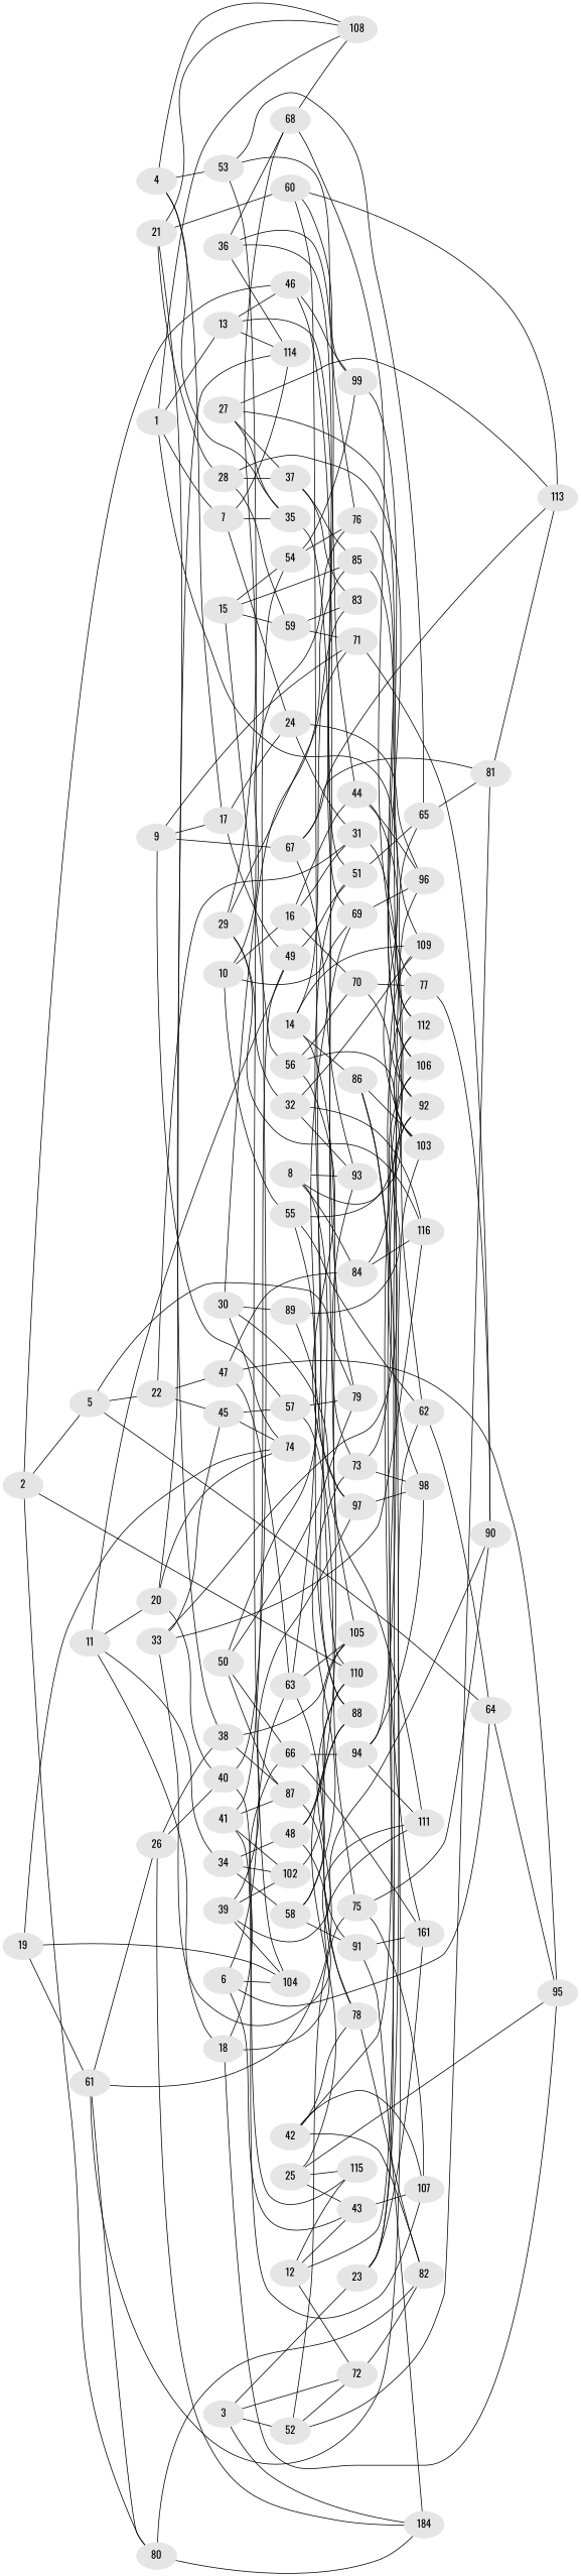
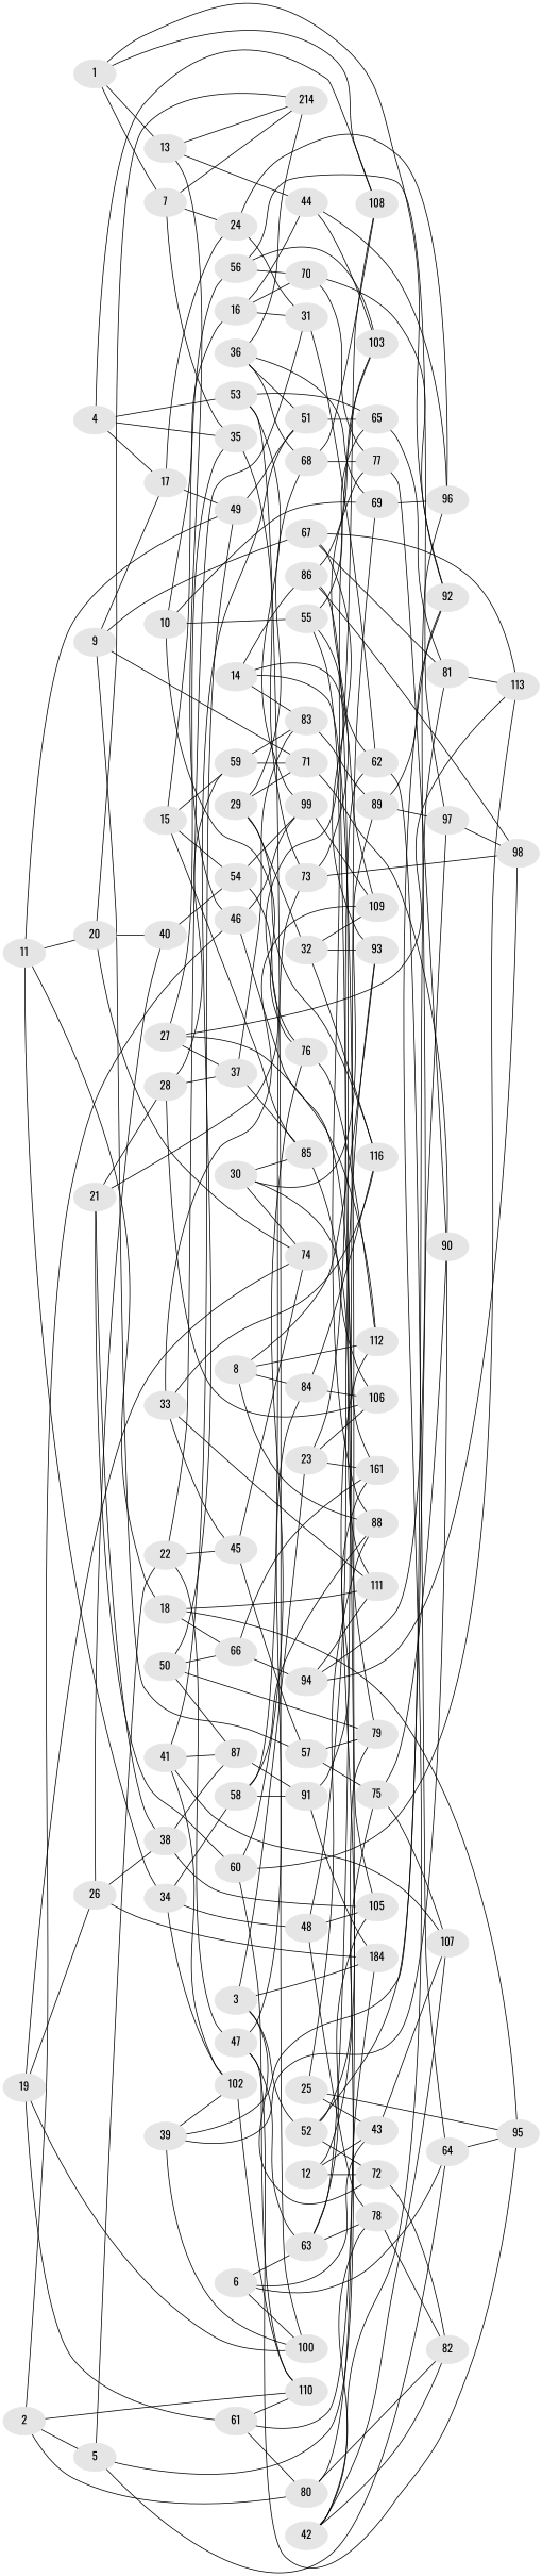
  graph {
    fontname=Oswald
    rankdir=LR
    node [color=gray90 fontname=Oswald style=filled]
    edge [fontname=Oswald]
    1
    7
    13
    92
    108
    35
    24
-   114
+   114 [label=214]
    46
    44
    2
    5
    80
    110
    22
    64
    79
    99
    n19 [label=184]
    82
    3
    23
    52
    72
    n25 [label=161]
    103
    106
    75
    81
    4
    17
    53
    49
    73
-   100 [label=104]
+   100
    65
    31
    45
    47
    95
    6
    43
    63
    107
    69
    105
    78
    96
    8
    84
    88
    93
    112
    116
    9
    57
    67
    71
    113
    90
    10
    16
    55
    76
    70
    62
    11
    18
    20
    34
    66
    111
    74
    40
    48
    58
    102
    51
    12
-   115
    14
    83
    86
    109
    89
    98
    15
    54
    56
    59
    85
    97
    77
    94
    19
    26
    61
    38
    21
    28
    60
    37
    87
    25
    27
    29
    32
    68
    30
    33
    91
    36
    39
    41
    42
    50
    1 -- 7
    1 -- 13
    1 -- 92
    1 -- 108
    7 -- 35
    7 -- 24
    7 -- 114
    13 -- 114
    13 -- 46
    13 -- 44
    35 -- 73
    24 -- 31
    24 -- 96
    46 -- 79
    46 -- 99
    44 -- 103
    44 -- 96
    2 -- 46
    2 -- 5
    2 -- 80
    2 -- 110
    5 -- 22
    5 -- 64
    5 -- 79
    80 -- n19
    80 -- 82
    22 -- 31
    22 -- 45
    22 -- 47
    64 -- 95
    99 -- 109
    3 -- n19
    3 -- 23
    3 -- 52
    3 -- 72
    23 -- n25
    23 -- 103
    23 -- 106
    52 -- 72
    52 -- 75
    52 -- 81
    72 -- 82
    75 -- 107
    75 -- 90
    81 -- 113
    4 -- 108
    4 -- 35
    4 -- 17
    4 -- 53
    17 -- 24
    17 -- 49
    53 -- 99
    53 -- 100
    53 -- 65
    49 -- 51
    73 -- 98
    73 -- 77
    65 -- 81
    31 -- 62
    45 -- 57
    45 -- 74
    47 -- 95
    47 -- 63
    47 -- 84
    6 -- 64
    6 -- 100
    6 -- 43
    6 -- 63
    43 -- 107
    63 -- 69
    63 -- 105
    63 -- 78
    69 -- 96
    78 -- 82
    8 -- 84
    8 -- 88
    8 -- 93
    8 -- 112
    84 -- 106
    84 -- 116
    9 -- 17
    9 -- 57
    9 -- 67
    9 -- 71
    57 -- 79
    57 -- 75
    67 -- 81
    67 -- 93
    67 -- 113
    71 -- 90
    10 -- 69
    10 -- 16
    10 -- 55
    10 -- 76
    16 -- 44
    16 -- 31
    16 -- 70
    55 -- 65
    55 -- 88
    55 -- 62
    76 -- 112
    70 -- 92
    70 -- 77
    62 -- 64
    11 -- 49
    11 -- 18
    11 -- 20
    11 -- 34
    18 -- 95
    18 -- 66
    18 -- 111
    20 -- 114
    20 -- 74
    20 -- 40
    34 -- 48
    34 -- 58
    34 -- 102
    66 -- n25
    66 -- 94
-   40 -- 115
    40 -- 54
    48 -- 105
    48 -- 78
    48 -- 93
    58 -- 73
    58 -- 88
    58 -- 91
    102 -- 110
    51 -- 65
    12 -- 72
    12 -- 43
    12 -- 112
-   12 -- 115
    14 -- 105
    14 -- 83
    14 -- 86
    14 -- 109
+   83 -- 89
    86 -- n25
    86 -- 103
    86 -- 98
    89 -- 92
    89 -- 97
    15 -- 54
    15 -- 56
    15 -- 59
    15 -- 85
    54 -- 99
    54 -- 76
    56 -- 103
    56 -- 70
    56 -- 97
    59 -- 71
    59 -- 83
    85 -- 106
    97 -- 98
    77 -- 90
    94 -- 96
    94 -- 111
    94 -- 98
    19 -- 100
    19 -- 74
-   61 -- 26
+   19 -- 26
    19 -- 61
    26 -- n19
    26 -- 40
    26 -- 38
    61 -- 80
    61 -- 110
    61 -- 62
    38 -- 105
    38 -- 87
    21 -- 108
    21 -- 38
    21 -- 28
    21 -- 60
    28 -- 106
    28 -- 59
    28 -- 37
    60 -- 110
    60 -- 113
    60 -- 76
    37 -- 83
    37 -- 85
    87 -- 91
    25 -- 95
    25 -- 43
    25 -- 88
-   25 -- 115
    27 -- 35
    27 -- 112
    27 -- 113
    27 -- 37
    29 -- 116
    29 -- 71
    29 -- 32
    29 -- 68
    32 -- 93
    32 -- 116
    32 -- 109
    68 -- 108
    68 -- 77
    30 -- 111
    30 -- 74
    30 -- 89
    30 -- 85
    33 -- 45
    33 -- 116
    33 -- 111
    33 -- 109
    91 -- n19
    91 -- n25
    36 -- 114
    36 -- 69
    36 -- 51
    36 -- 68
    39 -- 100
    39 -- 90
    39 -- 102
    39 -- 97
    41 -- 49
    41 -- 107
    41 -- 102
    41 -- 87
    42 -- 92
    42 -- 82
    42 -- 107
    42 -- 78
    50 -- 79
    50 -- 66
    50 -- 51
    50 -- 87
  }
